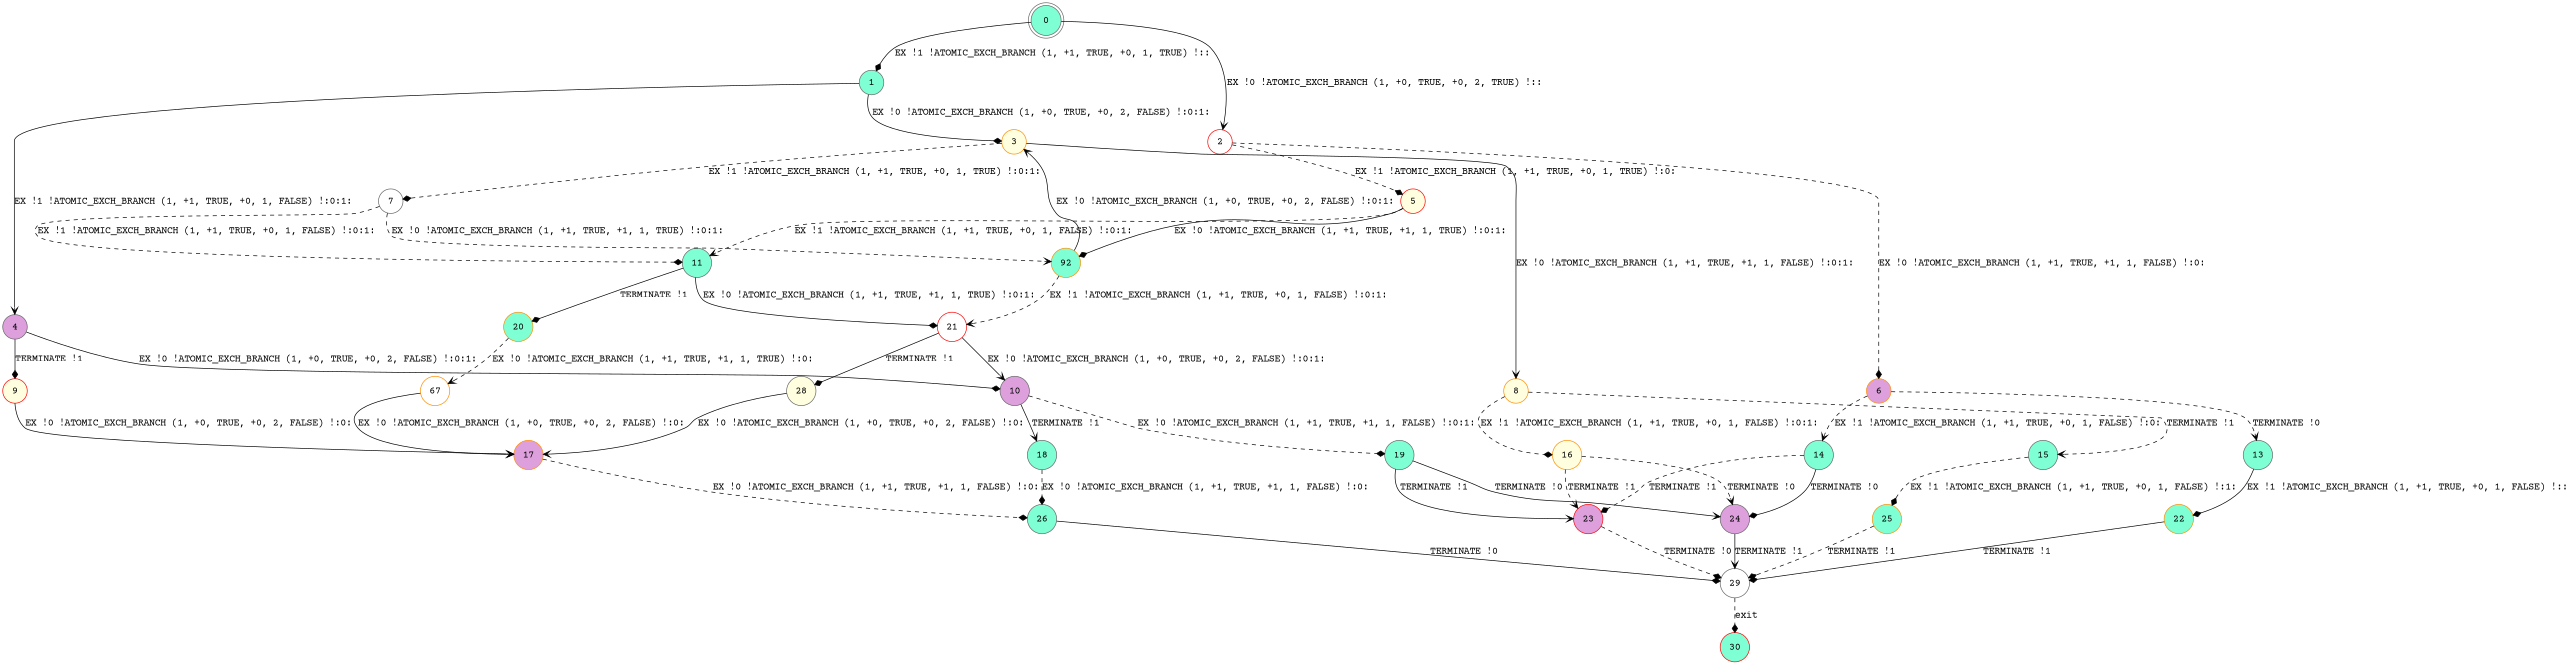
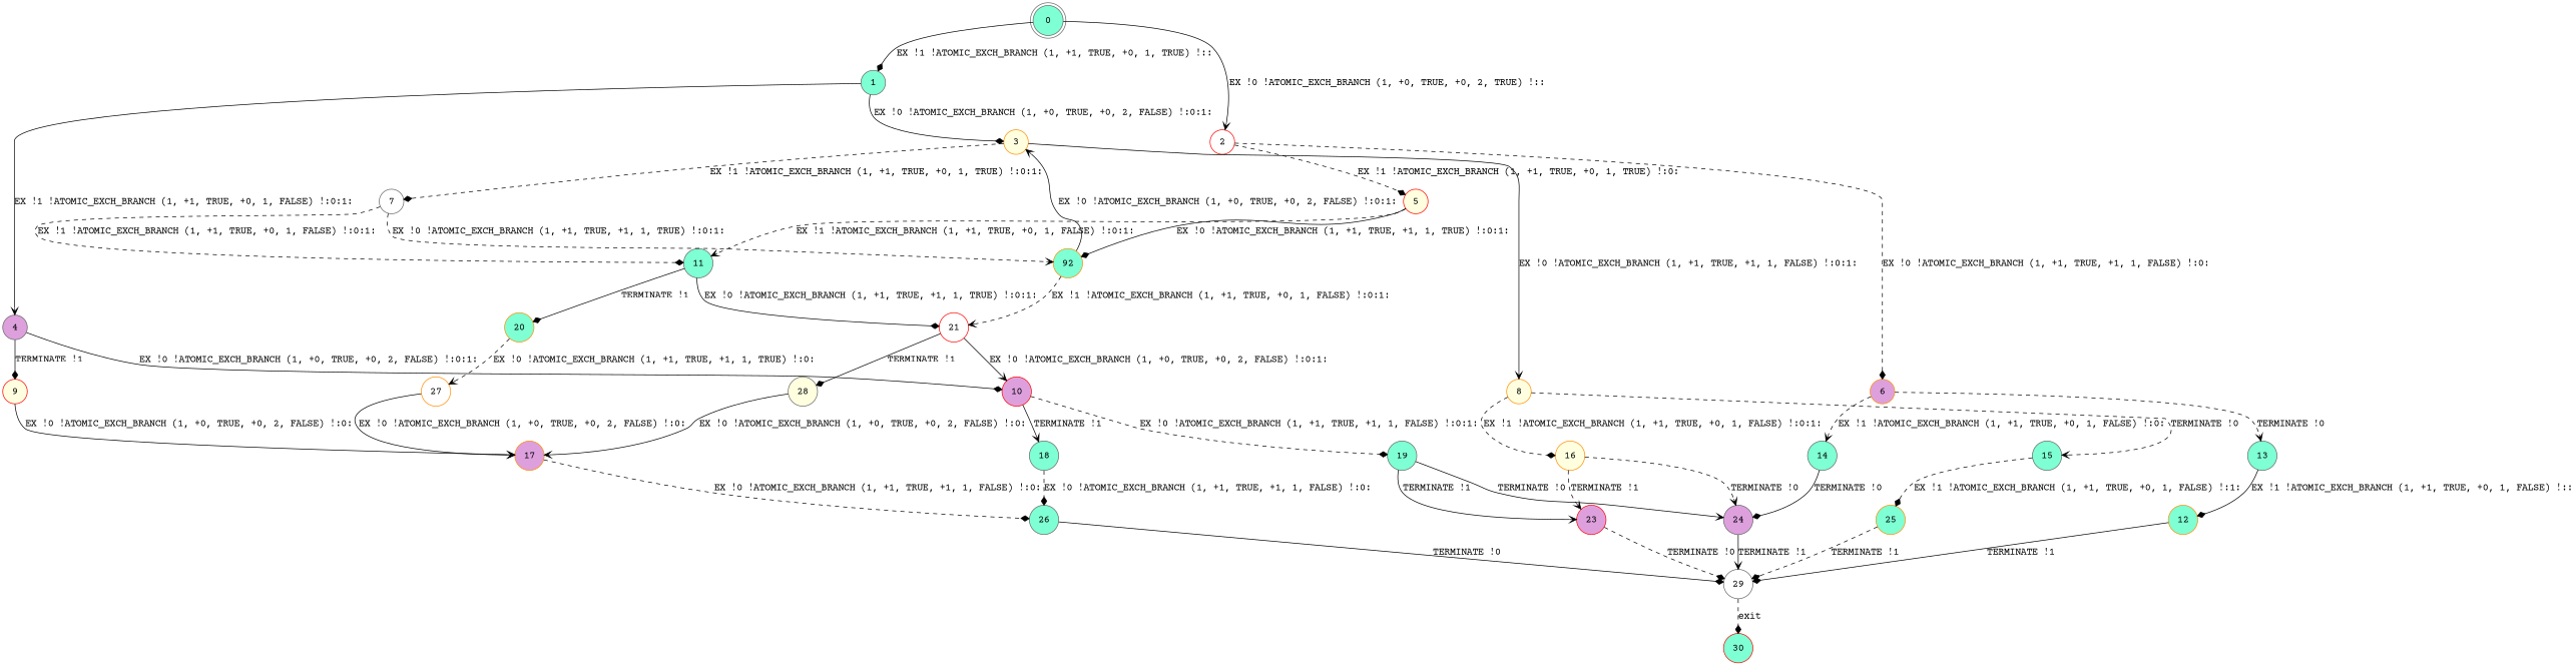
  digraph {
    fontname="Courier Prime"
    node [color=gray40 fillcolor=aquamarine fontname="Courier Prime" shape=circle style=filled]
    edge [arrowhead=diamond fontname="Courier Prime" style=solid]
    0 [peripheries=2]
    1
    2 [color=red fillcolor=white]
    3 [color=darkorange fillcolor=lightyellow]
    4 [fillcolor=plum]
    5 [color=red fillcolor=lightyellow]
    6 [color=darkorange fillcolor=plum]
    7 [fillcolor=white]
    8 [color=darkorange fillcolor=lightyellow]
    9 [color=red fillcolor=lightyellow]
-   10 [fillcolor=plum]
+   10 [color=red fillcolor=plum]
    11
    n13 [color=darkorange label=92]
    13
    14
    15
    16 [color=darkorange fillcolor=lightyellow]
    17 [color=darkorange fillcolor=plum]
    18
    19
    20 [color=darkorange]
    21 [color=red fillcolor=white]
-   22 [color=darkorange]
+   22 [color=darkorange label=12]
    23 [color=red fillcolor=plum]
    24 [fillcolor=plum]
    25 [color=darkorange]
    26
-   27 [color=darkorange fillcolor=white label=67]
+   27 [color=darkorange fillcolor=white]
    28 [fillcolor=lightyellow]
    29 [fillcolor=white]
    30 [color=red]
    0 -> 1 [label="EX !1 !ATOMIC_EXCH_BRANCH (1, +1, TRUE, +0, 1, TRUE) !::"]
    0 -> 2 [arrowhead=vee label="EX !0 !ATOMIC_EXCH_BRANCH (1, +0, TRUE, +0, 2, TRUE) !::"]
    1 -> 3 [label="EX !0 !ATOMIC_EXCH_BRANCH (1, +0, TRUE, +0, 2, FALSE) !:0:1:"]
    1 -> 4 [arrowhead=vee label="EX !1 !ATOMIC_EXCH_BRANCH (1, +1, TRUE, +0, 1, FALSE) !:0:1:"]
    2 -> 5 [label="EX !1 !ATOMIC_EXCH_BRANCH (1, +1, TRUE, +0, 1, TRUE) !:0:" style=dashed]
    2 -> 6 [label="EX !0 !ATOMIC_EXCH_BRANCH (1, +1, TRUE, +1, 1, FALSE) !:0:" style=dashed]
    3 -> 7 [label="EX !1 !ATOMIC_EXCH_BRANCH (1, +1, TRUE, +0, 1, TRUE) !:0:1:" style=dashed]
    3 -> 8 [arrowhead=vee label="EX !0 !ATOMIC_EXCH_BRANCH (1, +1, TRUE, +1, 1, FALSE) !:0:1:"]
    4 -> 9 [label="TERMINATE !1"]
    4 -> 10 [label="EX !0 !ATOMIC_EXCH_BRANCH (1, +0, TRUE, +0, 2, FALSE) !:0:1:"]
    5 -> 11 [arrowhead=vee label="EX !1 !ATOMIC_EXCH_BRANCH (1, +1, TRUE, +0, 1, FALSE) !:0:1:" style=dashed]
    5 -> n13 [label="EX !0 !ATOMIC_EXCH_BRANCH (1, +1, TRUE, +1, 1, TRUE) !:0:1:"]
    6 -> 13 [arrowhead=vee label="TERMINATE !0" style=dashed]
    6 -> 14 [arrowhead=vee label="EX !1 !ATOMIC_EXCH_BRANCH (1, +1, TRUE, +0, 1, FALSE) !:0:" style=dashed]
    7 -> 11 [label="EX !1 !ATOMIC_EXCH_BRANCH (1, +1, TRUE, +0, 1, FALSE) !:0:1:" style=dashed]
    7 -> n13 [arrowhead=vee label="EX !0 !ATOMIC_EXCH_BRANCH (1, +1, TRUE, +1, 1, TRUE) !:0:1:" style=dashed]
-   8 -> 15 [arrowhead=vee label="TERMINATE !1" style=dashed]
+   8 -> 15 [arrowhead=vee label="TERMINATE !0" style=dashed]
    8 -> 16 [label="EX !1 !ATOMIC_EXCH_BRANCH (1, +1, TRUE, +0, 1, FALSE) !:0:1:" style=dashed]
    9 -> 17 [arrowhead=vee label="EX !0 !ATOMIC_EXCH_BRANCH (1, +0, TRUE, +0, 2, FALSE) !:0:"]
    10 -> 18 [arrowhead=vee label="TERMINATE !1"]
    10 -> 19 [label="EX !0 !ATOMIC_EXCH_BRANCH (1, +1, TRUE, +1, 1, FALSE) !:0:1:" style=dashed]
    11 -> 20 [label="TERMINATE !1"]
    11 -> 21 [label="EX !0 !ATOMIC_EXCH_BRANCH (1, +1, TRUE, +1, 1, TRUE) !:0:1:"]
    n13 -> 3 [arrowhead=vee label="EX !0 !ATOMIC_EXCH_BRANCH (1, +0, TRUE, +0, 2, FALSE) !:0:1:"]
    n13 -> 21 [arrowhead=vee label="EX !1 !ATOMIC_EXCH_BRANCH (1, +1, TRUE, +0, 1, FALSE) !:0:1:" style=dashed]
    13 -> 22 [label="EX !1 !ATOMIC_EXCH_BRANCH (1, +1, TRUE, +0, 1, FALSE) !::"]
-   14 -> 23 [label="TERMINATE !1" style=dashed]
    14 -> 24 [label="TERMINATE !0"]
    15 -> 25 [label="EX !1 !ATOMIC_EXCH_BRANCH (1, +1, TRUE, +0, 1, FALSE) !:1:" style=dashed]
    16 -> 23 [arrowhead=vee label="TERMINATE !1" style=dashed]
    16 -> 24 [arrowhead=vee label="TERMINATE !0" style=dashed]
    17 -> 26 [label="EX !0 !ATOMIC_EXCH_BRANCH (1, +1, TRUE, +1, 1, FALSE) !:0:" style=dashed]
    18 -> 26 [label="EX !0 !ATOMIC_EXCH_BRANCH (1, +1, TRUE, +1, 1, FALSE) !:0:" style=dashed]
    19 -> 23 [arrowhead=vee label="TERMINATE !1"]
    19 -> 24 [arrowhead=vee label="TERMINATE !0"]
    20 -> 27 [arrowhead=vee label="EX !0 !ATOMIC_EXCH_BRANCH (1, +1, TRUE, +1, 1, TRUE) !:0:" style=dashed]
    21 -> 10 [arrowhead=vee label="EX !0 !ATOMIC_EXCH_BRANCH (1, +0, TRUE, +0, 2, FALSE) !:0:1:"]
    21 -> 28 [label="TERMINATE !1"]
    22 -> 29 [label="TERMINATE !1"]
    23 -> 29 [label="TERMINATE !0" style=dashed]
    24 -> 29 [arrowhead=vee label="TERMINATE !1"]
    25 -> 29 [label="TERMINATE !1" style=dashed]
    26 -> 29 [label="TERMINATE !0"]
    27 -> 17 [arrowhead=vee label="EX !0 !ATOMIC_EXCH_BRANCH (1, +0, TRUE, +0, 2, FALSE) !:0:"]
    28 -> 17 [arrowhead=vee label="EX !0 !ATOMIC_EXCH_BRANCH (1, +0, TRUE, +0, 2, FALSE) !:0:"]
    29 -> 30 [label=exit style=dashed]
  }
